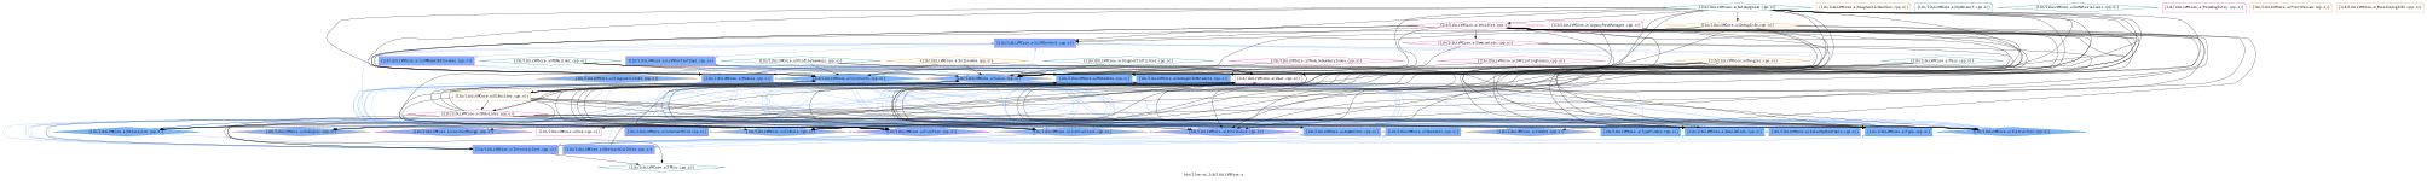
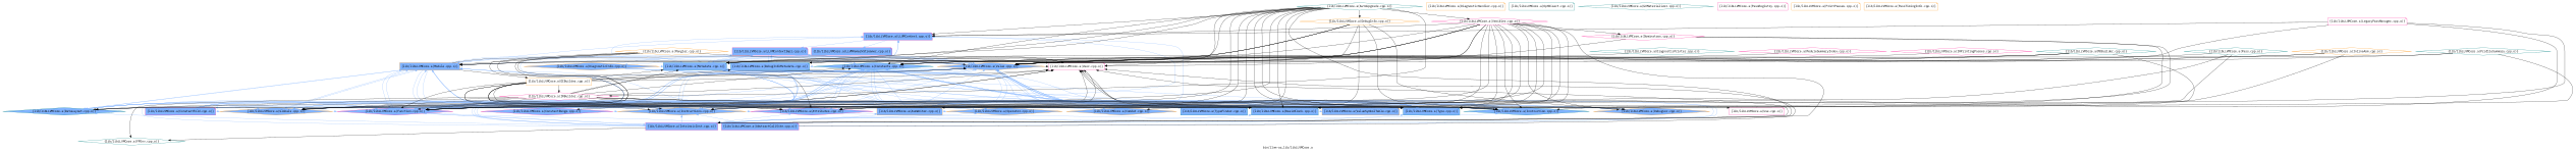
  digraph {
    fontname="IBM Plex Mono"
    label="bin/llvm-ar_lib/libLLVMCore.a"
    rankdir=TB
    node [color=deeppink fillcolor="0.600000 0.5 1" fontname="IBM Plex Mono" group=1 shape=diamond style=filled]
    edge [color="0.600000 0.5 1" fontname="IBM Plex Mono"]
    n1 [label="{lib/libLLVMCore.a(LLVMContext.cpp.o)}" shape=note]
    n2 [label="{lib/libLLVMCore.a(LLVMContextImpl.cpp.o)}" shape=note]
    n3 [label="{lib/libLLVMCore.a(LLVMRemarkStreamer.cpp.o)}" shape=note]
    n4 [color=teal label="{lib/libLLVMCore.a(Constants.cpp.o)}"]
    n5 [color=teal label="{lib/libLLVMCore.a(DebugInfoMetadata.cpp.o)}" shape=note]
    n6 [color=teal label="{lib/libLLVMCore.a(Metadata.cpp.o)}" shape=note]
    n7 [color=darkorange label="{lib/libLLVMCore.a(Module.cpp.o)}" shape=note]
    n8 [group=0 label="{lib/libLLVMCore.a(User.cpp.o)}" shape=note fillcolor="" style=""]
    n9 [color=darkorange label="{lib/libLLVMCore.a(Value.cpp.o)}"]
    n10 [color=darkorange label="{lib/libLLVMCore.a(DiagnosticInfo.cpp.o)}"]
    n11 [label="{lib/libLLVMCore.a(Function.cpp.o)}"]
    n12 [color=darkorange label="{lib/libLLVMCore.a(Globals.cpp.o)}"]
    n13 [color=darkorange label="{lib/libLLVMCore.a(Instructions.cpp.o)}"]
    n14 [color=teal label="{lib/libLLVMCore.a(Instruction.cpp.o)}"]
    n15 [label="{lib/libLLVMCore.a(ConstantFold.cpp.o)}" shape=note]
-   n16 [color=darkorange label="{lib/libLLVMCore.a(Operator.cpp.o)}" shape=note]
+   n16 [color=darkorange label="{lib/libLLVMCore.a(Operator.cpp.o)}"]
    n17 [color=teal label="{lib/libLLVMCore.a(Type.cpp.o)}" shape=note]
    n18 [label="{lib/libLLVMCore.a(ConstantRange.cpp.o)}"]
    n19 [color=darkorange label="{lib/libLLVMCore.a(DebugLoc.cpp.o)}"]
    n20 [color=darkorange label="{lib/libLLVMCore.a(Comdat.cpp.o)}"]
    n21 [color=teal label="{lib/libLLVMCore.a(DataLayout.cpp.o)}"]
    n22 [color=teal label="{lib/libLLVMCore.a(TypeFinder.cpp.o)}" shape=note]
    n23 [color=darkorange label="{lib/libLLVMCore.a(ValueSymbolTable.cpp.o)}" shape=note]
    n24 [group=0 label="{lib/libLLVMCore.a(Use.cpp.o)}" shape=note fillcolor="" style=""]
    n25 [color=teal label="{lib/libLLVMCore.a(BasicBlock.cpp.o)}" shape=note]
    n26 [label="{lib/libLLVMCore.a(Attributes.cpp.o)}"]
    n27 [color=darkorange label="{lib/libLLVMCore.a(AsmWriter.cpp.o)}" shape=note]
    n28 [label="{lib/libLLVMCore.a(IntrinsicInst.cpp.o)}" shape=note]
    n29 [label="{lib/libLLVMCore.a(AbstractCallSite.cpp.o)}" shape=note]
    n30 [color=darkorange group=0 label="{lib/libLLVMCore.a(DIBuilder.cpp.o)}" shape=note fillcolor="" style=""]
    n31 [color=teal group=0 label="{lib/libLLVMCore.a(FPEnv.cpp.o)}" fillcolor="" style=""]
    n32 [color=teal group=0 label="{lib/libLLVMCore.a(DiagnosticPrinter.cpp.o)}" fillcolor="" style=""]
    n33 [color=darkorange group=0 label="{lib/libLLVMCore.a(DebugInfo.cpp.o)}" fillcolor="" style=""]
    n34 [group=0 label="{lib/libLLVMCore.a(IRBuilder.cpp.o)}" fillcolor="" style=""]
    n35 [color=darkorange group=0 label="{lib/libLLVMCore.a(DiagnosticHandler.cpp.o)}" shape=note fillcolor="" style=""]
    n36 [color=teal group=0 label="{lib/libLLVMCore.a(MDBuilder.cpp.o)}" fillcolor="" style=""]
    n37 [group=0 label="{lib/libLLVMCore.a(ModuleSummaryIndex.cpp.o)}" fillcolor="" style=""]
    n38 [color=teal group=0 label="{lib/libLLVMCore.a(OptBisect.cpp.o)}" shape=note fillcolor="" style=""]
    n39 [color=teal group=0 label="{lib/libLLVMCore.a(ProfileSummary.cpp.o)}" fillcolor="" style=""]
    n40 [color=darkorange group=0 label="{lib/libLLVMCore.a(Mangler.cpp.o)}" fillcolor="" style=""]
    n41 [color=teal group=0 label="{lib/libLLVMCore.a(AutoUpgrade.cpp.o)}" fillcolor="" style=""]
    n42 [group=0 label="{lib/libLLVMCore.a(Verifier.cpp.o)}" fillcolor="" style=""]
    n43 [group=0 label="{lib/libLLVMCore.a(Dominators.cpp.o)}" fillcolor="" style=""]
    n44 [color=teal group=0 label="{lib/libLLVMCore.a(GVMaterializer.cpp.o)}" fillcolor="" style=""]
    n45 [color=darkorange group=0 label="{lib/libLLVMCore.a(InlineAsm.cpp.o)}" fillcolor="" style=""]
    n46 [group=0 label="{lib/libLLVMCore.a(PassRegistry.cpp.o)}" shape=note fillcolor="" style=""]
    n47 [color=teal group=0 label="{lib/libLLVMCore.a(Pass.cpp.o)}" fillcolor="" style=""]
    n48 [group=0 label="{lib/libLLVMCore.a(IRPrintingPasses.cpp.o)}" fillcolor="" style=""]
    n49 [color=darkorange group=0 label="{lib/libLLVMCore.a(PrintPasses.cpp.o)}" shape=note fillcolor="" style=""]
    n50 [group=0 label="{lib/libLLVMCore.a(LegacyPassManager.cpp.o)}" shape=note fillcolor="" style=""]
    n51 [color=darkorange group=0 label="{lib/libLLVMCore.a(PassTimingInfo.cpp.o)}" shape=note fillcolor="" style=""]
    subgraph sub_1 {
      rank=same
      n1
    }
    subgraph sub_2 {
      rank=same
      n2
      n3
    }
    subgraph sub_3 {
      rank=same
      n4
      n5
      n6
      n7
      n8
      n9
      n10
    }
    subgraph sub_4 {
      rank=same
      n11
      n12
      n13
      n14
      n15
      n16
      n17
      n18
      n19
      n20
      n21
      n22
      n23
      n24
      n25
      n26
      n27
    }
    subgraph sub_5 {
      rank=same
      n28
      n29
    }
    subgraph sub_6 {
      rank=same
      n1
    }
    subgraph sub_7 {
      rank=same
      n2
      n3
    }
    subgraph sub_8 {
      rank=same
      n4
      n5
      n6
      n7
      n8
      n9
      n10
    }
    subgraph sub_9 {
      rank=same
      n11
      n12
      n13
      n14
      n15
      n16
      n17
      n18
      n19
      n20
      n21
      n22
      n23
      n24
      n25
      n26
      n27
    }
    subgraph sub_10 {
      rank=same
      n28
      n29
    }
    n1 -> n2
    n1 -> n3
    n2 -> n4
    n2 -> n5
    n2 -> n6
    n2 -> n7
    n2 -> n8 [color=""]
    n2 -> n9
    n3 -> n9
    n3 -> n10
    n4 -> n8 [color=""]
    n4 -> n9
    n4 -> n11
    n4 -> n12
    n4 -> n13
    n4 -> n14
    n4 -> n15
    n4 -> n16
    n4 -> n17
    n5 -> n1
    n5 -> n2
    n5 -> n4
    n5 -> n6
    n5 -> n17
    n6 -> n1
    n6 -> n2
    n6 -> n4
    n6 -> n5
    n6 -> n7
    n6 -> n9
    n6 -> n17
    n6 -> n18
    n6 -> n19
    n7 -> n1
-   n7 -> n4
    n7 -> n6
    n7 -> n8 [color=""]
    n7 -> n9
    n7 -> n11
    n7 -> n12
    n7 -> n17
    n7 -> n20
    n7 -> n21
    n7 -> n22
    n7 -> n23
    n7 -> n30 [color=""]
    n8 -> n24 [color=""]
    n9 -> n1
    n9 -> n2
    n9 -> n4
    n9 -> n6
    n9 -> n8 [color=""]
    n9 -> n11
    n9 -> n12
    n9 -> n13
    n9 -> n14
    n9 -> n17
    n9 -> n21
    n9 -> n23
    n9 -> n25
    n9 -> n26
    n10 -> n6
    n10 -> n9
    n10 -> n11
    n10 -> n14
    n10 -> n19
    n10 -> n27
    n11 -> n1
    n11 -> n4
    n11 -> n6
    n11 -> n7
    n11 -> n8 [color=""]
    n11 -> n9
    n11 -> n13
    n11 -> n17
    n11 -> n21
    n11 -> n23
    n11 -> n25
    n11 -> n26
    n11 -> n28
    n11 -> n29
    n12 -> n4
    n12 -> n6
    n12 -> n7
    n12 -> n8 [color=""]
    n12 -> n9
    n12 -> n11
    n12 -> n17
    n13 -> n2
    n13 -> n4
    n13 -> n6
    n13 -> n7
    n13 -> n8 [color=""]
    n13 -> n9
    n13 -> n11
    n13 -> n14
    n13 -> n17
    n13 -> n21
    n13 -> n25
    n13 -> n26
    n14 -> n4
    n14 -> n6
    n14 -> n8 [color=""]
    n14 -> n9
    n14 -> n13
    n14 -> n25
    n14 -> n26
    n15 -> n4
    n15 -> n7
    n15 -> n9
    n15 -> n11
    n15 -> n12
    n15 -> n13
    n15 -> n16
    n15 -> n17
    n16 -> n4
    n16 -> n17
    n16 -> n21
    n17 -> n4
    n18 -> n13
    n19 -> n5
    n19 -> n6
    n20 -> n7
    n21 -> n7
    n21 -> n12
    n21 -> n17
    n22 -> n6
    n22 -> n11
    n22 -> n12
    n23 -> n9
    n25 -> n4
    n25 -> n6
    n25 -> n8 [color=""]
    n25 -> n9
    n25 -> n14
    n25 -> n17
    n25 -> n23
    n26 -> n11
    n26 -> n27
    n27 -> n1
    n27 -> n4
    n27 -> n5
    n27 -> n6
    n27 -> n7
    n27 -> n8 [color=""]
    n27 -> n9
    n27 -> n11
    n27 -> n12
    n27 -> n13
    n27 -> n14
    n27 -> n16
    n27 -> n17
    n27 -> n20
    n27 -> n22
    n27 -> n25
    n27 -> n26
    n27 -> n28
    n28 -> n4
    n28 -> n5
    n28 -> n6
    n28 -> n7
    n28 -> n8 [color=""]
    n28 -> n9
    n28 -> n11
    n28 -> n13
    n28 -> n14
    n28 -> n16
    n28 -> n17
    n28 -> n21
    n28 -> n25
    n28 -> n26
    n28 -> n31 [color=""]
    n29 -> n6
    n29 -> n8 [color=""]
    n29 -> n13
    n30 -> n4 [color=""]
    n30 -> n5 [color=""]
    n30 -> n6 [color=""]
    n30 -> n8 [color=""]
    n30 -> n9 [color=""]
    n30 -> n11 [color=""]
    n30 -> n13 [color=""]
    n30 -> n14 [color=""]
    n30 -> n17 [color=""]
    n30 -> n19 [color=""]
    n30 -> n25 [color=""]
    n30 -> n26 [color=""]
    n30 -> n34 [color=""]
    n32 -> n9 [color=""]
    n33 -> n5 [color=""]
    n33 -> n6 [color=""]
    n33 -> n7 [color=""]
    n33 -> n9 [color=""]
    n33 -> n11 [color=""]
    n33 -> n14 [color=""]
    n33 -> n19 [color=""]
    n34 -> n4 [color=""]
    n34 -> n6 [color=""]
    n34 -> n8 [color=""]
    n34 -> n9 [color=""]
    n34 -> n11 [color=""]
    n34 -> n12 [color=""]
    n34 -> n13 [color=""]
    n34 -> n14 [color=""]
    n34 -> n17 [color=""]
    n34 -> n21 [color=""]
    n34 -> n25 [color=""]
    n34 -> n26 [color=""]
    n34 -> n31 [color=""]
    n36 -> n4 [color=""]
    n36 -> n6 [color=""]
    n36 -> n9 [color=""]
    n36 -> n17 [color=""]
    n37 -> n9 [color=""]
    n39 -> n4 [color=""]
    n39 -> n6 [color=""]
    n39 -> n17 [color=""]
    n40 -> n7 [color=""]
    n40 -> n9 [color=""]
    n40 -> n11 [color=""]
    n40 -> n12 [color=""]
    n40 -> n21 [color=""]
    n40 -> n26 [color=""]
    n41 -> n1 [color=""]
    n41 -> n4 [color=""]
    n41 -> n6 [color=""]
    n41 -> n7 [color=""]
    n41 -> n8 [color=""]
    n41 -> n9 [color=""]
    n41 -> n11 [color=""]
    n41 -> n12 [color=""]
    n41 -> n13 [color=""]
    n41 -> n14 [color=""]
    n41 -> n17 [color=""]
    n41 -> n21 [color=""]
    n41 -> n25 [color=""]
    n41 -> n26 [color=""]
    n41 -> n28 [color=""]
    n41 -> n33 [color=""]
    n41 -> n34 [color=""]
    n41 -> n42 [color=""]
    n42 -> n1 [color=""]
    n42 -> n4 [color=""]
    n42 -> n5 [color=""]
    n42 -> n6 [color=""]
    n42 -> n7 [color=""]
    n42 -> n8 [color=""]
    n42 -> n9 [color=""]
    n42 -> n11 [color=""]
    n42 -> n12 [color=""]
    n42 -> n13 [color=""]
    n42 -> n14 [color=""]
    n42 -> n17 [color=""]
    n42 -> n18 [color=""]
    n42 -> n19 [color=""]
    n42 -> n20 [color=""]
    n42 -> n21 [color=""]
    n42 -> n25 [color=""]
    n42 -> n26 [color=""]
    n42 -> n27 [color=""]
    n42 -> n28 [color=""]
    n42 -> n43 [color=""]
    n43 -> n9 [color=""]
    n43 -> n14 [color=""]
    n43 -> n25 [color=""]
    n45 -> n4 [color=""]
    n45 -> n9 [color=""]
    n45 -> n17 [color=""]
    n47 -> n9 [color=""]
    n47 -> n11 [color=""]
    n47 -> n26 [color=""]
    n48 -> n9 [color=""]
    n50 -> n1 [color=""]
    n50 -> n9 [color=""]
    n50 -> n11 [color=""]
    n50 -> n12 [color=""]
  }
